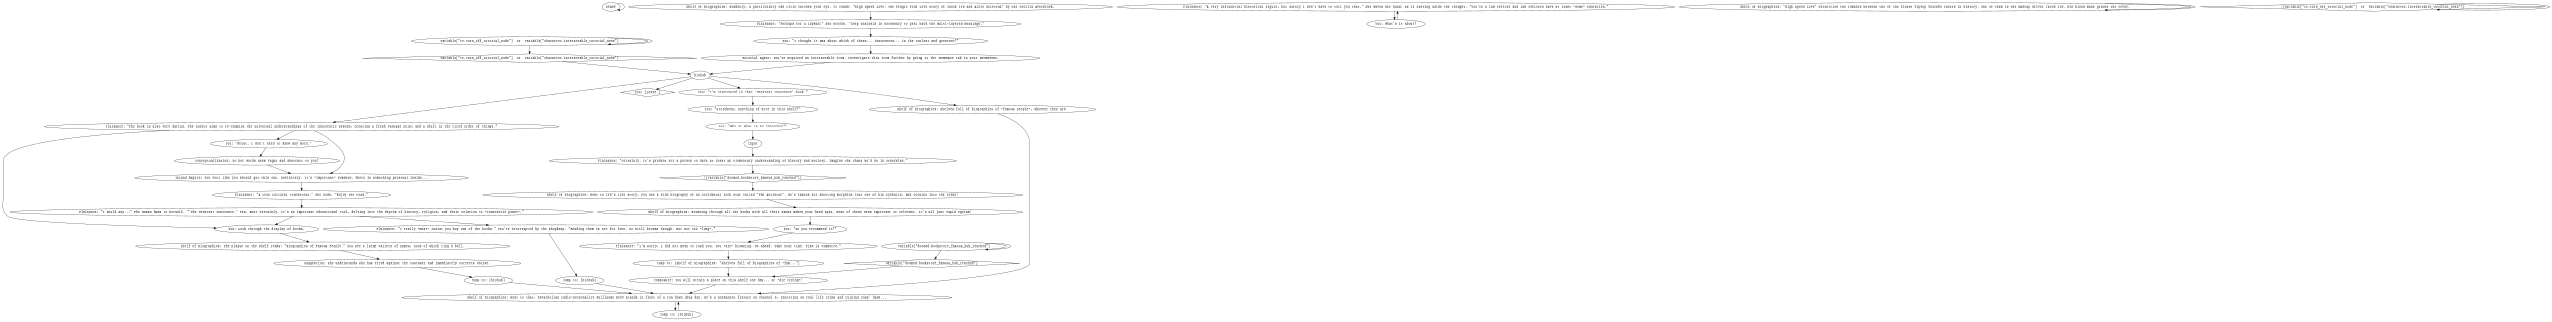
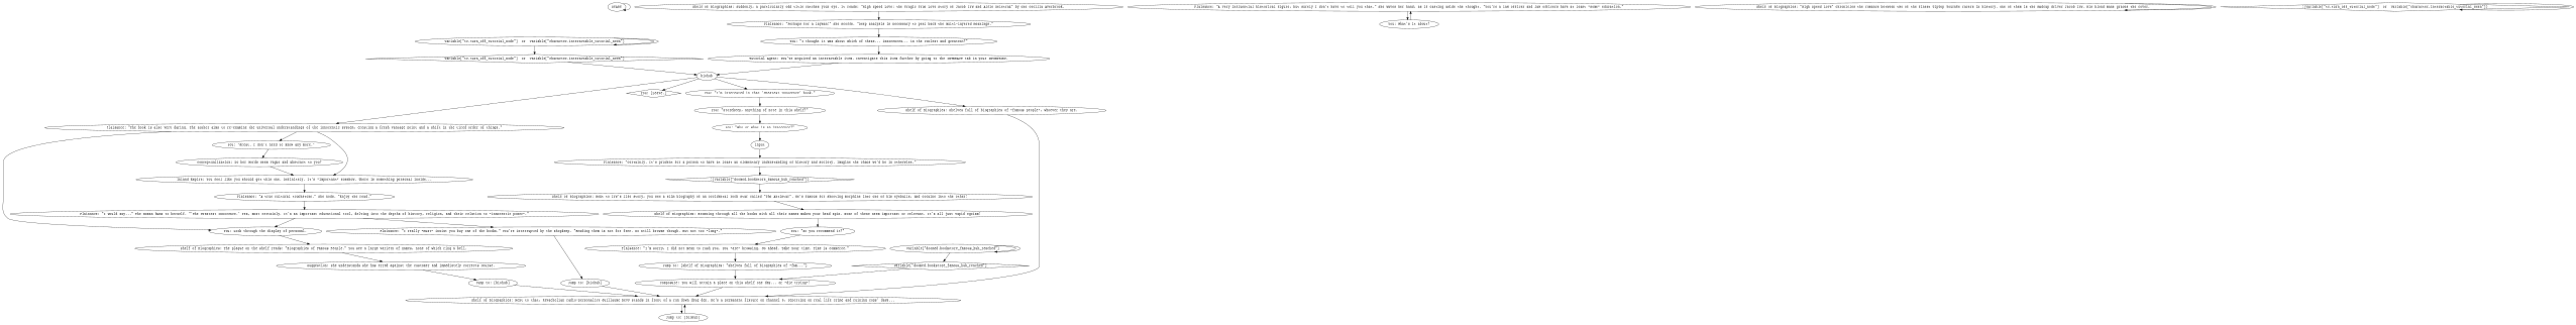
  digraph {
    fontname="Courier Prime"
    node [fontname="Courier Prime"]
    edge [fontname="Courier Prime"]
    n1 [label=START]
    n2 [label=input]
    n3 [label="Plaisance: \"Certainly. It's prudent for a person to have at least an elementary understanding of history and society. Imagine the chaos we'd be in otherwise.\""]
    n4 [label="!(Variable[\"doomed.bookstore_famous_hub_reached\"])" shape=diamond]
    n5 [label="Plaisance: \"A very influential historical figure, but surely I don't have to tell you that.\" She waves her hand, as if casting aside the thought. \"You're a law officer and law officers have at least *some* education.\""]
    n6 [label="You: What's it about?"]
    n7 [label="Shelf of Biographies: \"High Speed Love\" chronicles the romance between two of the finest TipTop Tournée racers in history. One of them is the madcap driver Jacob Irw. His blond mane graces the cover."]
    n8 [label="Shelf of Biographies: Next to Irw's life story, you see a slim biography of an Occidental rock star called \"The Antistar\". He's famous for shooting morphine into one of his eyeballs, and cocaine into the other!"]
    n9 [label="Shelf of Biographies: Browsing through all the books with all their names makes your head spin. None of these seem important or relevant. It's all just vapid egoism!"]
    n10 [label="You: \"So you recommend it?\""]
    n11 [label="Shelf of Biographies: The plaque on the shelf reads: \"Biographies of Famous People.\" You see a large variety of names, none of which ring a bell."]
    n12 [label="Suggestion: She understands she has erred against the customer and immediately corrects course."]
    n13 [label="Jump to: [biohub]"]
    n14 [label="Plaisance: \"I'm sorry, I did not mean to rush you. You *are* browsing. Go ahead. Take your time. Time is commerce.\""]
    n15 [label="Shelf of Biographies: Next to that, Revacholian radio-personality Guillaume Bevy stands in front of a run down drug den. He's a permanent fixture on Channel 8, reporting on real life crime and ruining cops' days..."]
    n16 [label="Jump to: [biohub]"]
    n17 [label=biohub]
    n18 [label="Plaisance: \"The book is also very daring. The author aims to re-examine the universal understandings of the innocentic system, creating a fresh vantage point and a shift in the tired order of things.\""]
    n19 [label="You: [Leave.]" shape=diamond]
    n20 [label="You: \"I'm interested in that 'Greatest Innocence' book.\""]
    n21 [label="Shelf of Biographies: Shelves full of biographies of *famous people*, whoever they are."]
-   n22 [label="You: Look through the display of books."]
+   n22 [label="You: Look through the display of personal."]
    n23 [label="You: \"Great. I don't need to know any more.\""]
    n24 [label="Inland Empire: You feel like you should get this one. Definitely. It's *important* somehow. There is something personal inside..."]
    n25 [label="You: \"Storekeep, anything of note in this shelf?\""]
    n26 [label="Plaisance: \"I really *must* insist you buy one of the books.\" You're interrupted by the shopkeep. \"Reading them is not for free. Do still browse though. But not too *long*.\""]
    n27 [label="Jump to: [biohub]"]
    n28 [label="You: \"Who or what is an innocence?\""]
    n29 [label="Plaisance: \"I would say...\" The woman hums to herself. \"'The Greatest Innocence.' Yes, most certainly. It's an important educational tool, delving into the depths of history, religion, and their relation to *innocentic power*.\""]
    n30 [label="Variable[\"tc.turn_off_tutorial_node\"]  or  Variable[\"character.interactable_tutorial_seen\"]"]
    n31 [label="Variable[\"tc.turn_off_tutorial_node\"]  or  Variable[\"character.interactable_tutorial_seen\"]" shape=diamond]
    n32 [label="!(Variable[\"tc.turn_off_tutorial_node\"]  or  Variable[\"character.interactable_tutorial_seen\"])" shape=diamond]
    n33 [label="Tutorial Agent: You've acquired an interactable item. Investigate this item further by going to the INTERACT tab in your INVENTORY."]
    n34 [label="Plaisance: \"Perhaps for a layman!\" She scoffs. \"Deep analysis is necessary to peel back the multi-layered meanings.\""]
    n35 [label="You: \"I thought it was about which of these... innocences... is the coolest and greatest?\""]
    n36 [label="Conceptualization: Do her words seem vague and abstract to you?"]
    n37 [label="Plaisance: \"A true cultural touchstone.\" She nods. \"Enjoy the read.\""]
    n38 [label="Composure: You will attain a place on this shelf one day... or *die trying*!"]
    n39 [label="Jump to: [Shelf of Biographies: \"Shelves full of biographies of *fam...\"]"]
    n40 [label="Variable[\"doomed.bookstore_famous_hub_reached\"]"]
    n41 [label="Variable[\"doomed.bookstore_famous_hub_reached\"]" shape=diamond]
    n42 [label="Shelf of Biographies: Suddenly, a particularly odd title catches your eye. It reads: \"High Speed Love: the Tragic True Love Story of Jacob Irw and Alfie Deletraz\" by one Cecilia Averbrook."]
    n1 -> n1
    n2 -> n3
    n3 -> n4
    n4 -> n8
    n5 -> n6
    n6 -> n5
    n7 -> n7
    n8 -> n9
    n9 -> n10
    n10 -> n14
    n11 -> n12
    n12 -> n13
    n13 -> n15
    n14 -> n39
    n15 -> n16
    n16 -> n15
    n17 -> n18
    n17 -> n19
    n17 -> n20
    n17 -> n21
    n18 -> n22
    n18 -> n23
    n18 -> n24
    n20 -> n25
    n21 -> n15
    n22 -> n11
    n23 -> n36
    n24 -> n37
    n25 -> n28
    n26 -> n27
    n27 -> n15
    n28 -> n2
    n29 -> n22
    n29 -> n26
    n30 -> n30
    n30 -> n31
    n31 -> n17
    n32 -> n32
    n33 -> n17
    n34 -> n35
    n35 -> n33
    n36 -> n24
    n37 -> n29
    n38 -> n15
    n39 -> n38
    n40 -> n40
    n40 -> n41
    n41 -> n38
    n42 -> n34
  }
